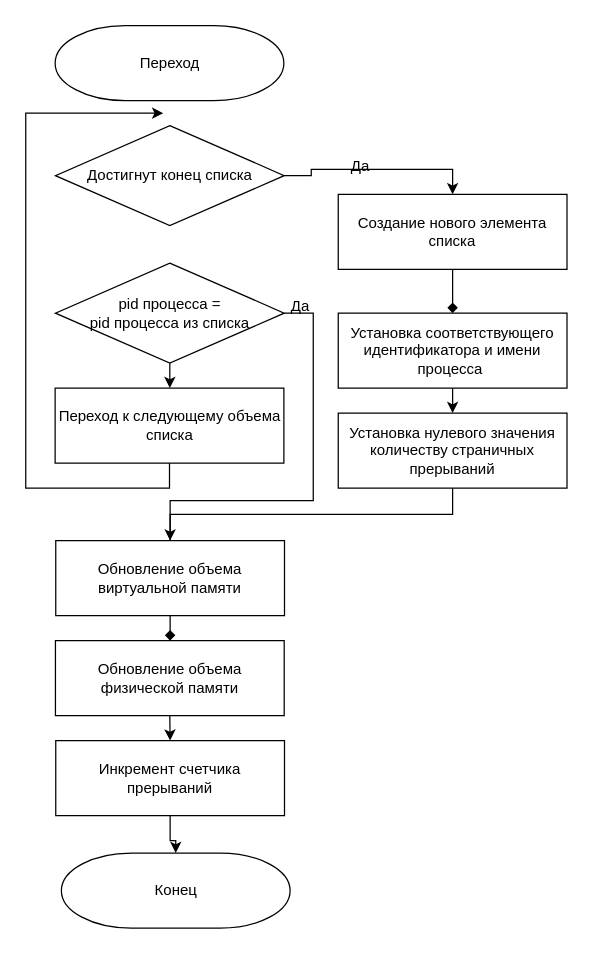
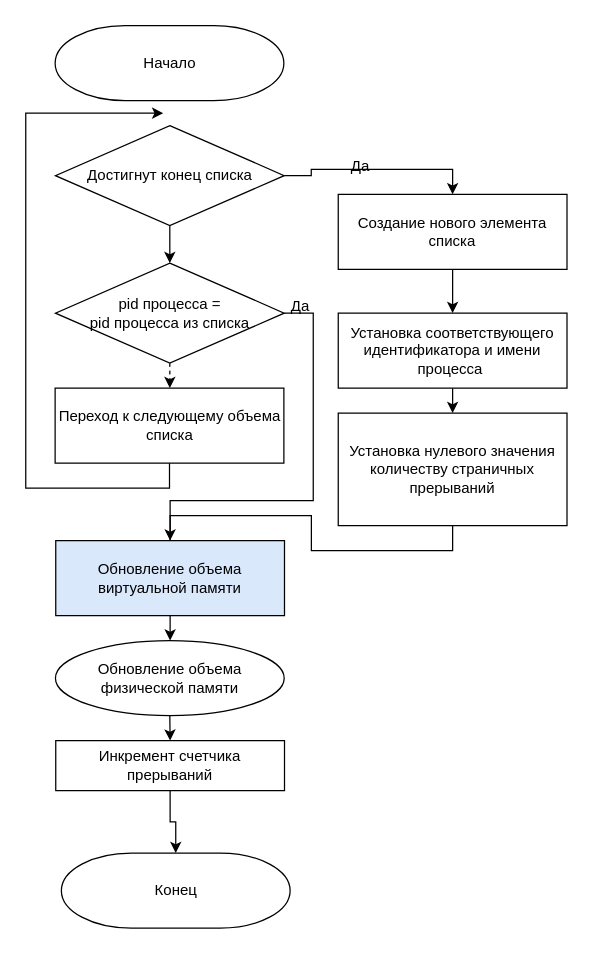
  <mxCell id="0" />
  <mxCell id="1" parent="0" />
- <mxCell id="2" value="Переход" style="strokeWidth=1;html=1;shape=mxgraph.flowchart.terminator;whiteSpace=wrap;" parent="1" vertex="1"><mxGeometry x="43.5" y="20" width="183" height="60" as="geometry" /></mxCell>
- <mxCell id="3" style="edgeStyle=orthogonalEdgeStyle;rounded=0;orthogonalLoop=1;jettySize=auto;html=1;exitX=0.5;exitY=1;exitDx=0;exitDy=0;" parent="1" source="4" target="9" edge="1"><mxGeometry relative="1" as="geometry" /></mxCell>
+ <mxCell id="2" value="Начало" style="strokeWidth=1;html=1;shape=mxgraph.flowchart.terminator;whiteSpace=wrap;" parent="1" vertex="1"><mxGeometry x="43.5" y="20" width="183" height="60" as="geometry" /></mxCell>
+ <mxCell id="3" style="edgeStyle=orthogonalEdgeStyle;rounded=0;orthogonalLoop=1;jettySize=auto;html=1;exitX=0.5;exitY=1;exitDx=0;exitDy=0;dashed=1;" parent="1" source="4" target="9" edge="1"><mxGeometry relative="1" as="geometry" /></mxCell>
  <mxCell id="4" value="pid процесса = &lt;br&gt;pid процесса из списка" style="rhombus;whiteSpace=wrap;html=1;" parent="1" vertex="1"><mxGeometry x="43.75" y="210" width="183" height="80" as="geometry" /></mxCell>
  <mxCell id="5" style="edgeStyle=orthogonalEdgeStyle;rounded=0;orthogonalLoop=1;jettySize=auto;html=1;exitX=1;exitY=0.5;exitDx=0;exitDy=0;entryX=0.5;entryY=0;entryDx=0;entryDy=0;" parent="1" source="6" target="19" edge="1"><mxGeometry relative="1" as="geometry"><mxPoint x="370" y="140" as="targetPoint" /></mxGeometry></mxCell>
  <mxCell id="6" value="Достигнут конец списка" style="rhombus;whiteSpace=wrap;html=1;" parent="1" vertex="1"><mxGeometry x="43.75" y="100" width="183" height="80" as="geometry" /></mxCell>
+ <mxCell id="7" value="" style="endArrow=classic;html=1;rounded=0;exitX=0.5;exitY=1;exitDx=0;exitDy=0;entryX=0.5;entryY=0;entryDx=0;entryDy=0;" parent="1" source="6" target="4" edge="1"><mxGeometry width="50" height="50" relative="1" as="geometry"><mxPoint x="230" y="220" as="sourcePoint" /><mxPoint x="280" y="170" as="targetPoint" /></mxGeometry></mxCell>
  <mxCell id="8" value="" style="endArrow=classic;html=1;rounded=0;exitX=1;exitY=0.5;exitDx=0;exitDy=0;entryX=0.5;entryY=0;entryDx=0;entryDy=0;edgeStyle=orthogonalEdgeStyle;" parent="1" source="4" target="12" edge="1"><mxGeometry width="50" height="50" relative="1" as="geometry"><mxPoint x="230" y="390" as="sourcePoint" /><mxPoint x="320" y="410" as="targetPoint" /><Array as="points"><mxPoint x="250" y="250" /><mxPoint x="250" y="400" /><mxPoint x="135" y="400" /></Array></mxGeometry></mxCell>
  <mxCell id="9" value="Переход к следующему объема списка" style="rounded=0;whiteSpace=wrap;html=1;" parent="1" vertex="1"><mxGeometry x="43.5" y="310" width="183" height="60" as="geometry" /></mxCell>
  <mxCell id="10" value="" style="endArrow=classic;html=1;rounded=0;edgeStyle=orthogonalEdgeStyle;elbow=vertical;exitX=0.5;exitY=1;exitDx=0;exitDy=0;" parent="1" source="9" edge="1"><mxGeometry width="50" height="50" relative="1" as="geometry"><mxPoint x="-50" y="420" as="sourcePoint" /><mxPoint x="130" y="90" as="targetPoint" /><Array as="points"><mxPoint x="135" y="390" /><mxPoint x="20" y="390" /><mxPoint x="20" y="90" /></Array></mxGeometry></mxCell>
- <mxCell id="11" style="edgeStyle=orthogonalEdgeStyle;rounded=0;orthogonalLoop=1;jettySize=auto;html=1;exitX=0.5;exitY=1;exitDx=0;exitDy=0;endArrow=diamond;" parent="1" source="12" target="14" edge="1"><mxGeometry relative="1" as="geometry" /></mxCell>
- <mxCell id="12" value="Обновление объема виртуальной памяти" style="rounded=0;whiteSpace=wrap;html=1;" parent="1" vertex="1"><mxGeometry x="44" y="432" width="183" height="60" as="geometry" /></mxCell>
+ <mxCell id="11" style="edgeStyle=orthogonalEdgeStyle;rounded=0;orthogonalLoop=1;jettySize=auto;html=1;exitX=0.5;exitY=1;exitDx=0;exitDy=0;" parent="1" source="12" target="14" edge="1"><mxGeometry relative="1" as="geometry" /></mxCell>
+ <mxCell id="12" value="Обновление объема виртуальной памяти" style="rounded=0;whiteSpace=wrap;html=1;fillColor=#dae8fc;" parent="1" vertex="1"><mxGeometry x="44" y="432" width="183" height="60" as="geometry" /></mxCell>
  <mxCell id="13" style="edgeStyle=orthogonalEdgeStyle;rounded=0;orthogonalLoop=1;jettySize=auto;html=1;exitX=0.5;exitY=1;exitDx=0;exitDy=0;entryX=0.5;entryY=0;entryDx=0;entryDy=0;" parent="1" source="14" target="16" edge="1"><mxGeometry relative="1" as="geometry" /></mxCell>
- <mxCell id="14" value="Обновление объема физической памяти" style="rounded=0;whiteSpace=wrap;html=1;" parent="1" vertex="1"><mxGeometry x="43.75" y="512" width="183" height="60" as="geometry" /></mxCell>
+ <mxCell id="14" value="Обновление объема физической памяти" style="ellipse;whiteSpace=wrap;html=1;" parent="1" vertex="1"><mxGeometry x="43.75" y="512" width="183" height="60" as="geometry" /></mxCell>
  <mxCell id="15" style="edgeStyle=orthogonalEdgeStyle;rounded=0;orthogonalLoop=1;jettySize=auto;html=1;exitX=0.5;exitY=1;exitDx=0;exitDy=0;" parent="1" source="16" target="25" edge="1"><mxGeometry relative="1" as="geometry" /></mxCell>
- <mxCell id="16" value="Инкремент счетчика прерываний" style="rounded=0;whiteSpace=wrap;html=1;" parent="1" vertex="1"><mxGeometry x="44" y="592" width="183" height="60" as="geometry" /></mxCell>
+ <mxCell id="16" value="Инкремент счетчика прерываний" style="rounded=0;whiteSpace=wrap;html=1;" parent="1" vertex="1"><mxGeometry x="44" y="592" width="183" height="40" as="geometry" /></mxCell>
  <mxCell id="17" value="Да" style="text;html=1;align=center;verticalAlign=middle;whiteSpace=wrap;rounded=0;" parent="1" vertex="1"><mxGeometry x="210" y="230" width="60" height="30" as="geometry" /></mxCell>
- <mxCell id="18" style="edgeStyle=orthogonalEdgeStyle;rounded=0;orthogonalLoop=1;jettySize=auto;html=1;exitX=0.5;exitY=1;exitDx=0;exitDy=0;entryX=0.5;entryY=0;entryDx=0;entryDy=0;endArrow=diamond;" parent="1" source="19" target="21" edge="1"><mxGeometry relative="1" as="geometry" /></mxCell>
+ <mxCell id="18" style="edgeStyle=orthogonalEdgeStyle;rounded=0;orthogonalLoop=1;jettySize=auto;html=1;exitX=0.5;exitY=1;exitDx=0;exitDy=0;entryX=0.5;entryY=0;entryDx=0;entryDy=0;" parent="1" source="19" target="21" edge="1"><mxGeometry relative="1" as="geometry" /></mxCell>
  <mxCell id="19" value="Создание нового элемента списка" style="rounded=0;whiteSpace=wrap;html=1;" parent="1" vertex="1"><mxGeometry x="270" y="155" width="183" height="60" as="geometry" /></mxCell>
  <mxCell id="20" style="edgeStyle=orthogonalEdgeStyle;rounded=0;orthogonalLoop=1;jettySize=auto;html=1;exitX=0.5;exitY=1;exitDx=0;exitDy=0;entryX=0.5;entryY=0;entryDx=0;entryDy=0;" parent="1" source="21" target="24" edge="1"><mxGeometry relative="1" as="geometry" /></mxCell>
  <mxCell id="21" value="Установка соответствующего идентификатора и имени процесса&amp;nbsp;" style="rounded=0;whiteSpace=wrap;html=1;" parent="1" vertex="1"><mxGeometry x="270" y="250" width="183" height="60" as="geometry" /></mxCell>
  <mxCell id="22" value="Да" style="text;html=1;align=center;verticalAlign=middle;whiteSpace=wrap;rounded=0;" parent="1" vertex="1"><mxGeometry x="258" y="118" width="60" height="30" as="geometry" /></mxCell>
  <mxCell id="23" style="edgeStyle=orthogonalEdgeStyle;rounded=0;orthogonalLoop=1;jettySize=auto;html=1;exitX=0.5;exitY=1;exitDx=0;exitDy=0;endArrow=none;" parent="1" source="24" target="12" edge="1"><mxGeometry relative="1" as="geometry" /></mxCell>
- <mxCell id="24" value="Установка нулевого значения количеству страничных прерываний" style="rounded=0;whiteSpace=wrap;html=1;" parent="1" vertex="1"><mxGeometry x="270" y="330" width="183" height="60" as="geometry" /></mxCell>
+ <mxCell id="24" value="Установка нулевого значения количеству страничных прерываний" style="rounded=0;whiteSpace=wrap;html=1;" parent="1" vertex="1"><mxGeometry x="270" y="330" width="183" height="90" as="geometry" /></mxCell>
  <mxCell id="25" value="Конец" style="strokeWidth=1;html=1;shape=mxgraph.flowchart.terminator;whiteSpace=wrap;" parent="1" vertex="1"><mxGeometry x="48.5" y="682" width="183" height="60" as="geometry" /></mxCell>
